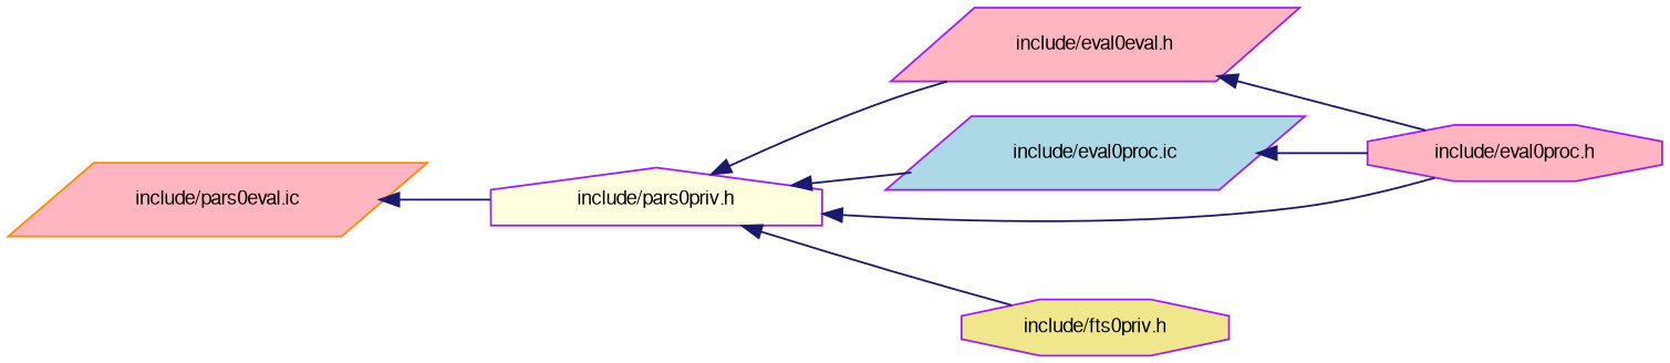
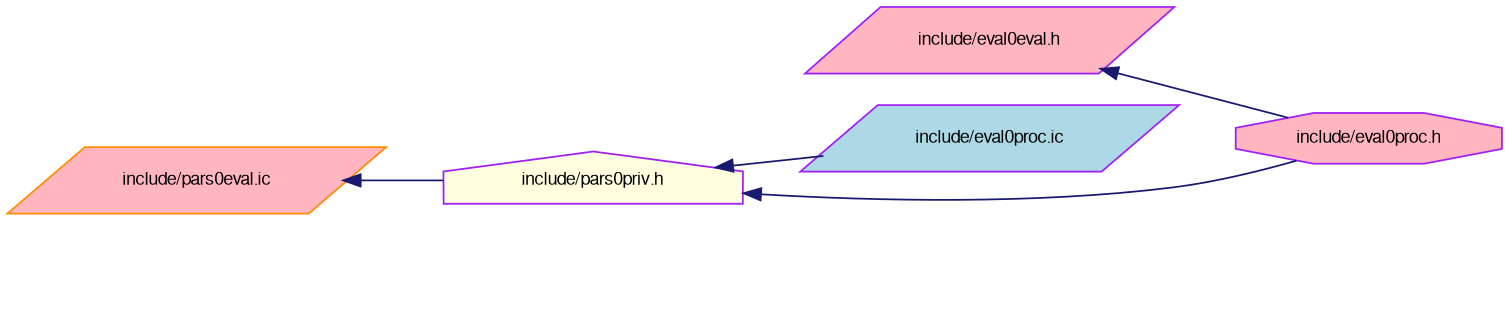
  digraph {
    rankdir=LR
    node [color=purple fillcolor=lightpink fontname=FreeSans fontsize=10 shape=parallelogram style=filled]
    edge [color=midnightblue dir=back fontname=FreeSans fontsize=10 labelfontname=FreeSans labelfontsize=10 style=solid]
    n1 [color=darkorange fontcolor=black height=0.2 label="include/pars0eval.ic" width=0.4]
    n2 [fillcolor=lightyellow height=0.2 label="include/pars0priv.h" shape=house width=0.4]
    n3 [height=0.2 label="include/eval0eval.h" width=0.4]
    n4 [fillcolor=lightblue height=0.2 label="include/eval0proc.ic" width=0.4]
    n5 [height=0.2 label="include/eval0proc.h" shape=octagon width=0.4]
-   n6 [fillcolor=khaki height=0.2 label="include/fts0priv.h" shape=octagon width=0.4]
    n1 -> n2
-   n2 -> n3
    n2 -> n4
    n2 -> n5
-   n2 -> n6
    n3 -> n5
-   n4 -> n5
  }
